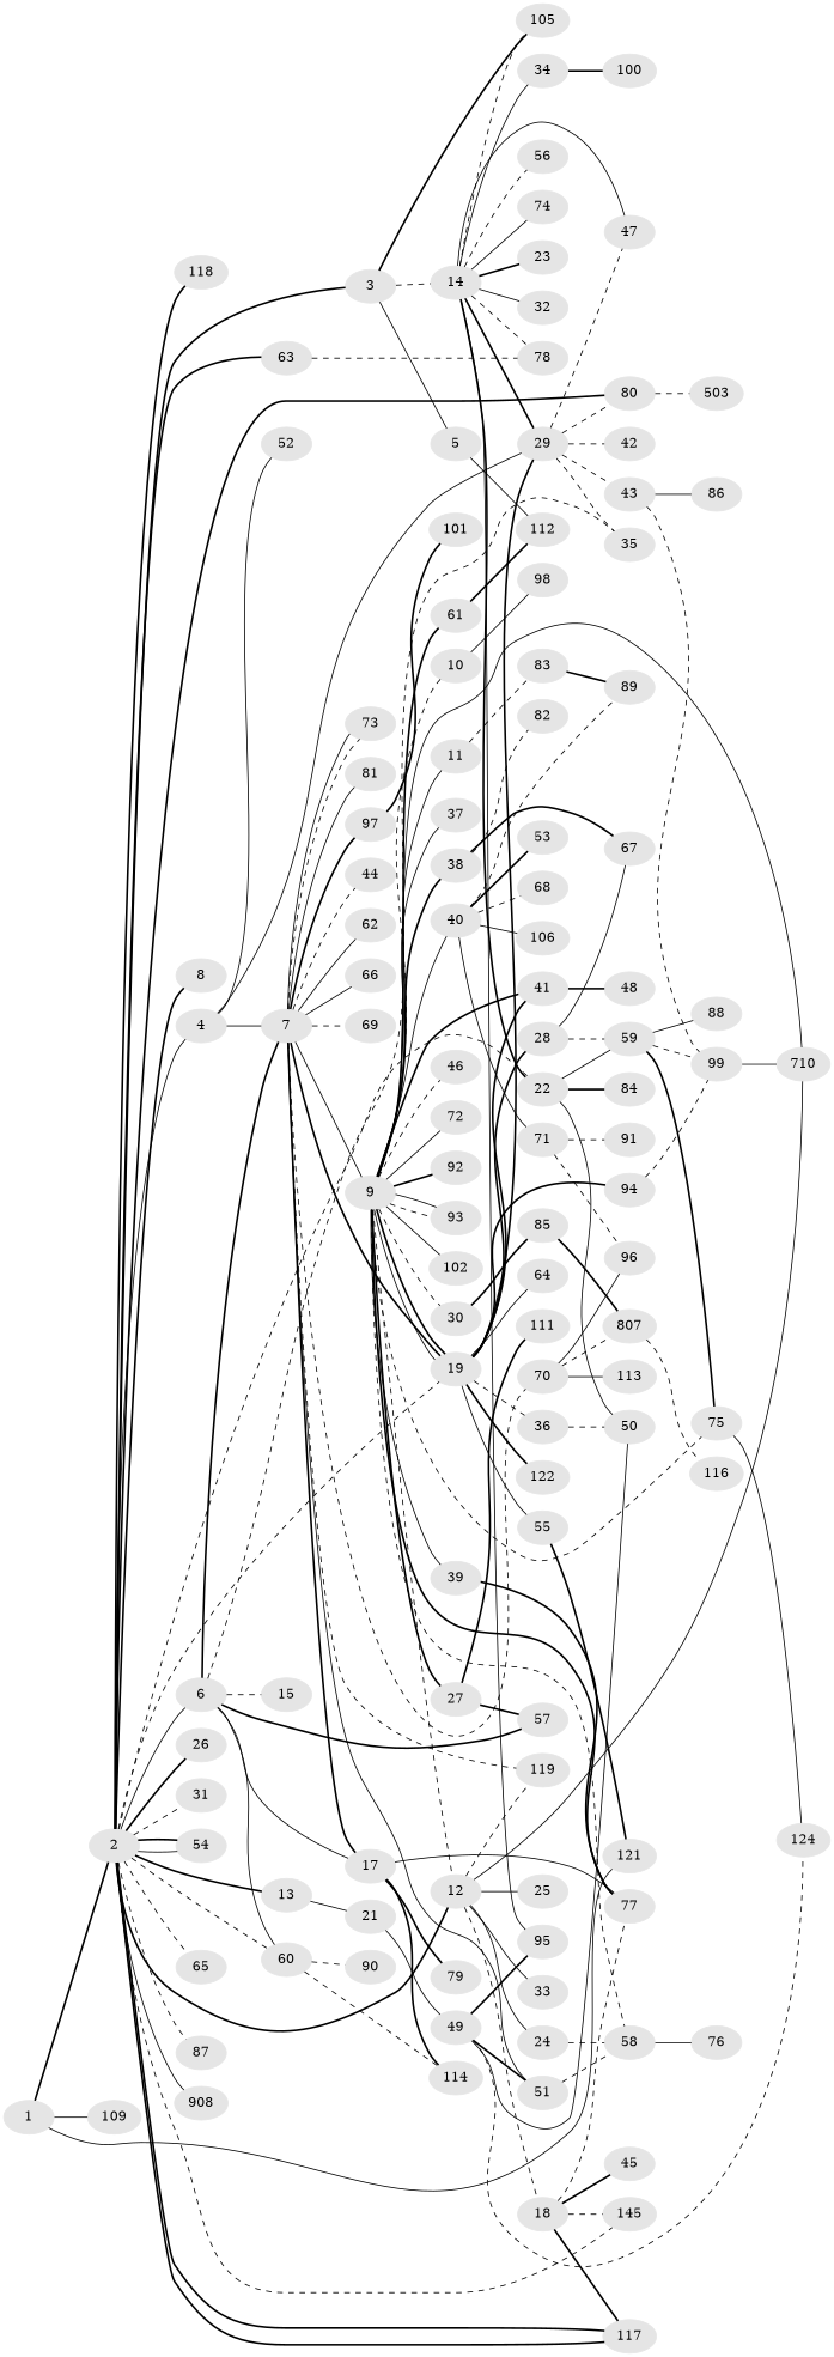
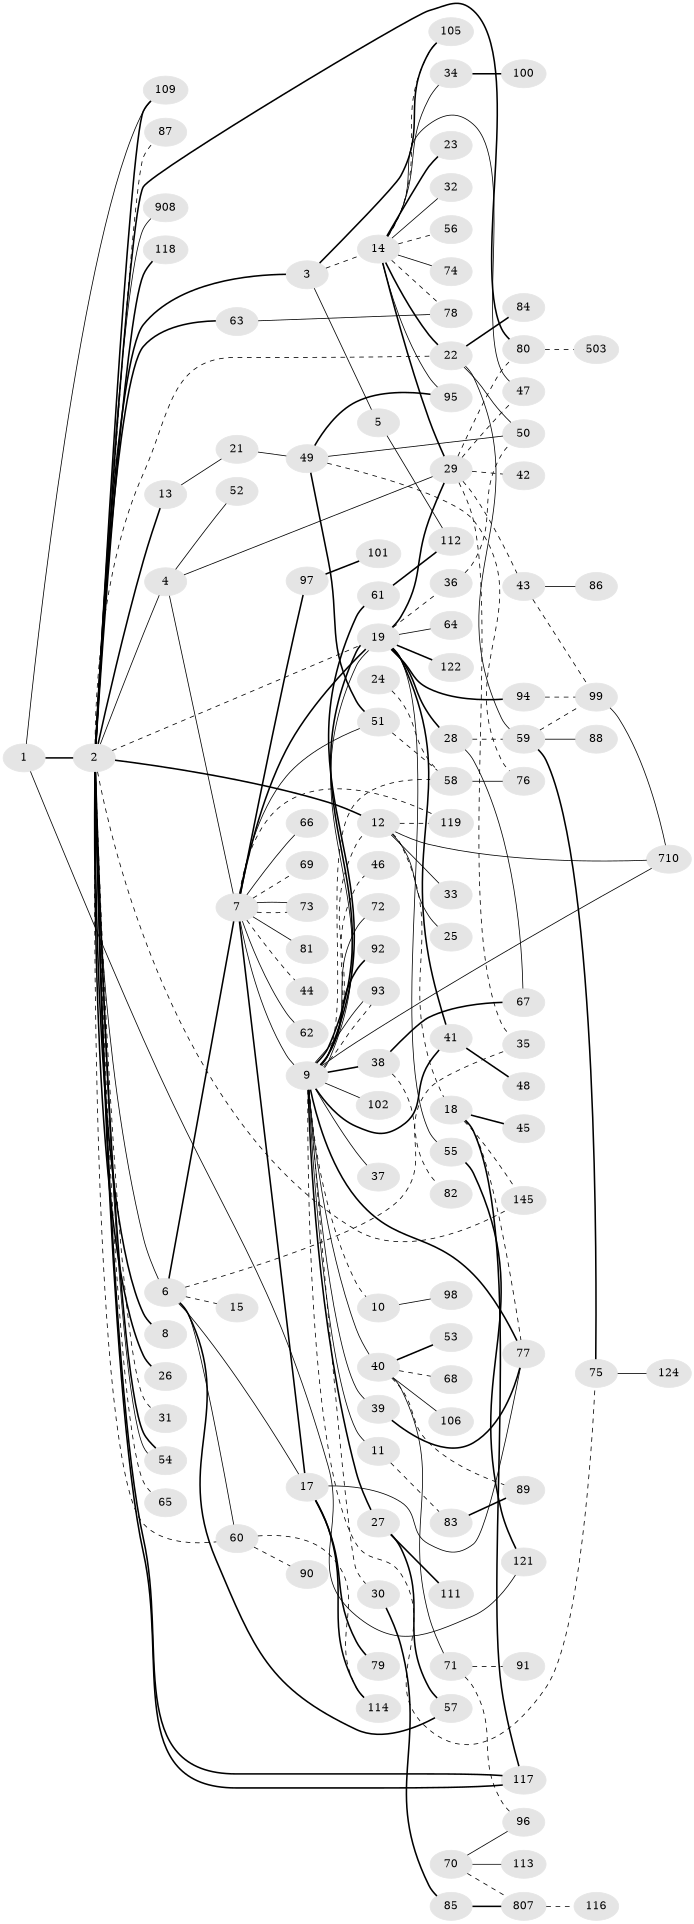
  graph {
    rankdir=LR
    node [color=gray90 style=filled]
    edge [style=solid]
    1
    2
    109
    121
    3
    4
    6
    8
    12
    13
    19
    22
    26
    31
    54
    60
    63
    65
    80
    87
    n21 [label=908]
    n22 [label=145]
    117
    118
    5
    14
    105
    7
    29
    52
    15
    17
    35
    57
    119
    n36 [label=710]
    18
    24
    25
    33
    21
    41
    28
    36
    55
    64
    94
    122
    50
    59
    84
    114
    90
    78
    n55 [label=503]
    112
    23
    32
    34
    47
    56
    74
    95
    9
    44
    51
    62
    66
    69
    70
    73
    81
    97
    42
    43
    77
    79
    10
    11
    27
    30
    37
    38
    39
    40
    46
    58
    61
    72
    75
    92
    93
    102
    96
    n95 [label=807]
    113
    101
    98
    83
    111
    85
    67
    82
    53
    68
    71
    89
    106
    48
    76
    n111 [label=124]
    45
    49
    100
    99
    88
    86
    91
    116
    1 -- 2 [style=bold]
    1 -- 109
    1 -- 121
+   2 -- 109 [style=bold]
    2 -- 3 [style=bold]
    2 -- 4
    2 -- 6
    2 -- 8 [style=bold]
    2 -- 12 [style=bold]
    2 -- 13 [style=bold]
    2 -- 19 [style=dashed]
    2 -- 22 [style=dashed]
    2 -- 26 [style=bold]
    2 -- 31 [style=dashed]
    2 -- 54
    2 -- 54 [style=bold]
    2 -- 60 [style=dashed]
    2 -- 63 [style=bold]
    2 -- 65 [style=dashed]
    2 -- 80 [style=bold]
    2 -- 87 [style=dashed]
    2 -- n21
    2 -- n22 [style=dashed]
    2 -- 117 [style=bold]
    2 -- 117 [style=bold]
    2 -- 118 [style=bold]
    3 -- 5
    3 -- 14 [style=dashed]
    3 -- 105 [style=bold]
    4 -- 7
    4 -- 29
    4 -- 52
    6 -- 60
    6 -- 7 [style=bold]
    6 -- 15 [style=dashed]
    6 -- 17
    6 -- 35 [style=dashed]
    6 -- 57 [style=bold]
    12 -- 119 [style=dashed]
    12 -- n36
    12 -- 18 [style=dashed]
-   12 -- 24
    12 -- 25
    12 -- 33
    13 -- 21
    19 -- 29 [style=bold]
    19 -- 41 [style=bold]
    19 -- 28 [style=bold]
    19 -- 36 [style=dashed]
    19 -- 55
    19 -- 64
    19 -- 94 [style=bold]
    19 -- 122 [style=bold]
    22 -- 50
    22 -- 59
    22 -- 84 [style=bold]
    60 -- 114 [style=dashed]
    60 -- 90 [style=dashed]
-   63 -- 78 [style=dashed]
+   63 -- 78
    80 -- n55 [style=dashed]
    5 -- 112
    14 -- 22 [style=bold]
    14 -- 105 [style=dashed]
    14 -- 29 [style=bold]
    14 -- 78 [style=dashed]
    14 -- 23 [style=bold]
    14 -- 32
    14 -- 34
    14 -- 47
    14 -- 56 [style=dashed]
    14 -- 74
    14 -- 95
    7 -- 19 [style=bold]
    7 -- 17 [style=bold]
    7 -- 119 [style=dashed]
    7 -- 9
    7 -- 44 [style=dashed]
    7 -- 51
    7 -- 62
    7 -- 66
    7 -- 69 [style=dashed]
-   7 -- 70 [style=dashed]
    7 -- 73 [style=dashed]
    7 -- 73
    7 -- 81
    7 -- 97 [style=bold]
    29 -- 80 [style=dashed]
    29 -- 35 [style=dashed]
    29 -- 47 [style=dashed]
    29 -- 42 [style=dashed]
    29 -- 43 [style=dashed]
    17 -- 114 [style=bold]
    17 -- 77
    17 -- 79 [style=bold]
    18 -- n22 [style=dashed]
    18 -- 117 [style=bold]
    18 -- 77 [style=dashed]
    18 -- 45 [style=bold]
    24 -- 58 [style=dashed]
    21 -- 49
    41 -- 48 [style=bold]
    28 -- 59 [style=dashed]
    28 -- 67
    36 -- 50 [style=dashed]
    55 -- 121 [style=bold]
    94 -- 99 [style=dashed]
    59 -- 75 [style=bold]
    59 -- 99 [style=dashed]
    59 -- 88
    34 -- 100 [style=bold]
    9 -- 12 [style=dashed]
    9 -- 19
    9 -- 19 [style=bold]
    9 -- n36
    9 -- 41 [style=bold]
    9 -- 77 [style=bold]
    9 -- 10 [style=dashed]
    9 -- 11
    9 -- 27 [style=bold]
    9 -- 30 [style=dashed]
    9 -- 37
    9 -- 38 [style=bold]
    9 -- 39
    9 -- 40
    9 -- 46 [style=dashed]
    9 -- 58 [style=dashed]
    9 -- 61 [style=bold]
    9 -- 72
    9 -- 75 [style=dashed]
    9 -- 92 [style=bold]
    9 -- 93 [style=dashed]
    9 -- 93
    9 -- 102
    51 -- 58 [style=dashed]
    70 -- 96
    70 -- n95 [style=dashed]
    70 -- 113
    97 -- 101 [style=bold]
    43 -- 99 [style=dashed]
    43 -- 86
    10 -- 98
    11 -- 83 [style=dashed]
    27 -- 57 [style=bold]
    27 -- 111 [style=bold]
    30 -- 85 [style=bold]
    38 -- 67 [style=bold]
    38 -- 82 [style=dashed]
    39 -- 77 [style=bold]
    40 -- 53 [style=bold]
    40 -- 68 [style=dashed]
    40 -- 71
    40 -- 89 [style=dashed]
    40 -- 106
    58 -- 76
    61 -- 112 [style=bold]
    75 -- n111
    n95 -- 116 [style=dashed]
    83 -- 89 [style=bold]
    85 -- n95 [style=bold]
    71 -- 96 [style=dashed]
    71 -- 91 [style=dashed]
    49 -- 50
    49 -- 95 [style=bold]
    49 -- 51 [style=bold]
-   49 -- n111 [style=dashed]
+   49 -- 76 [style=dashed]
    99 -- n36
  }
